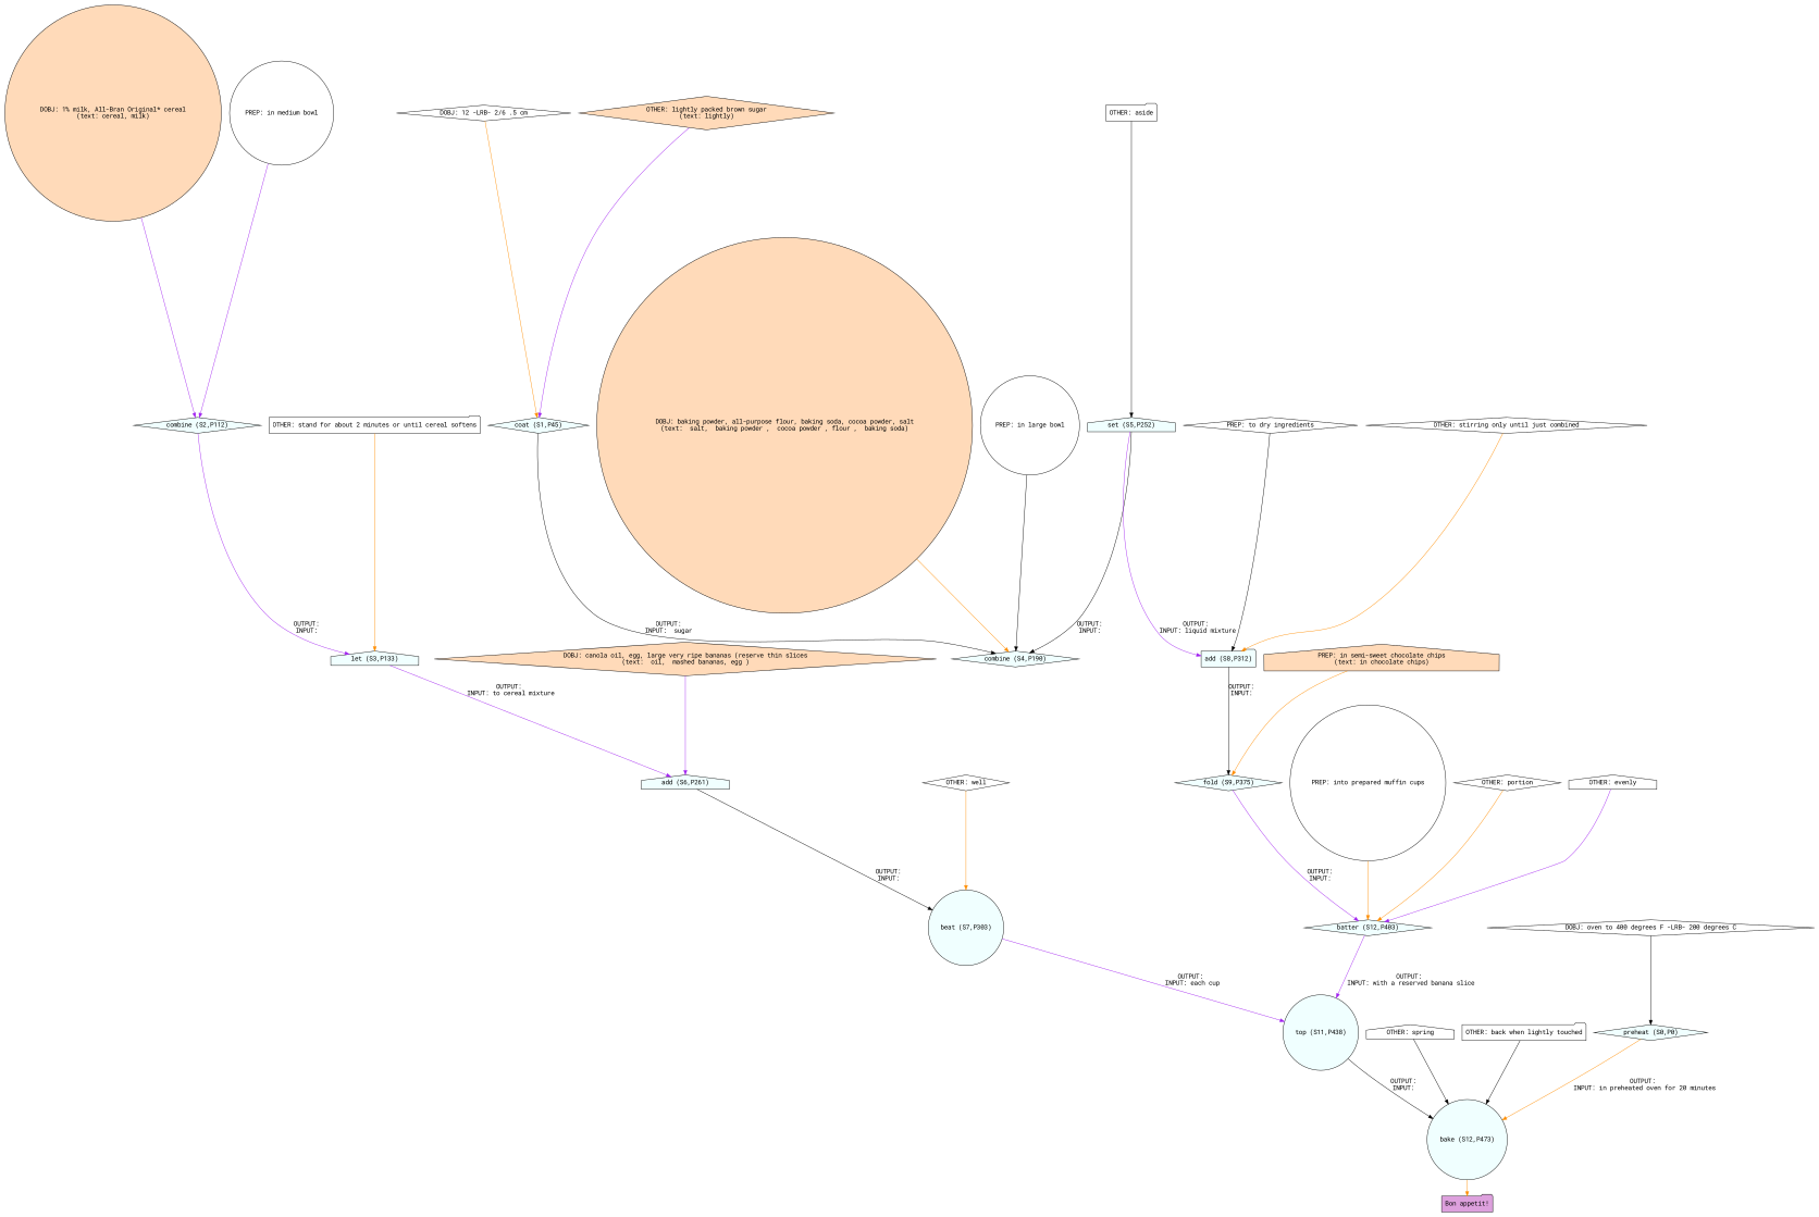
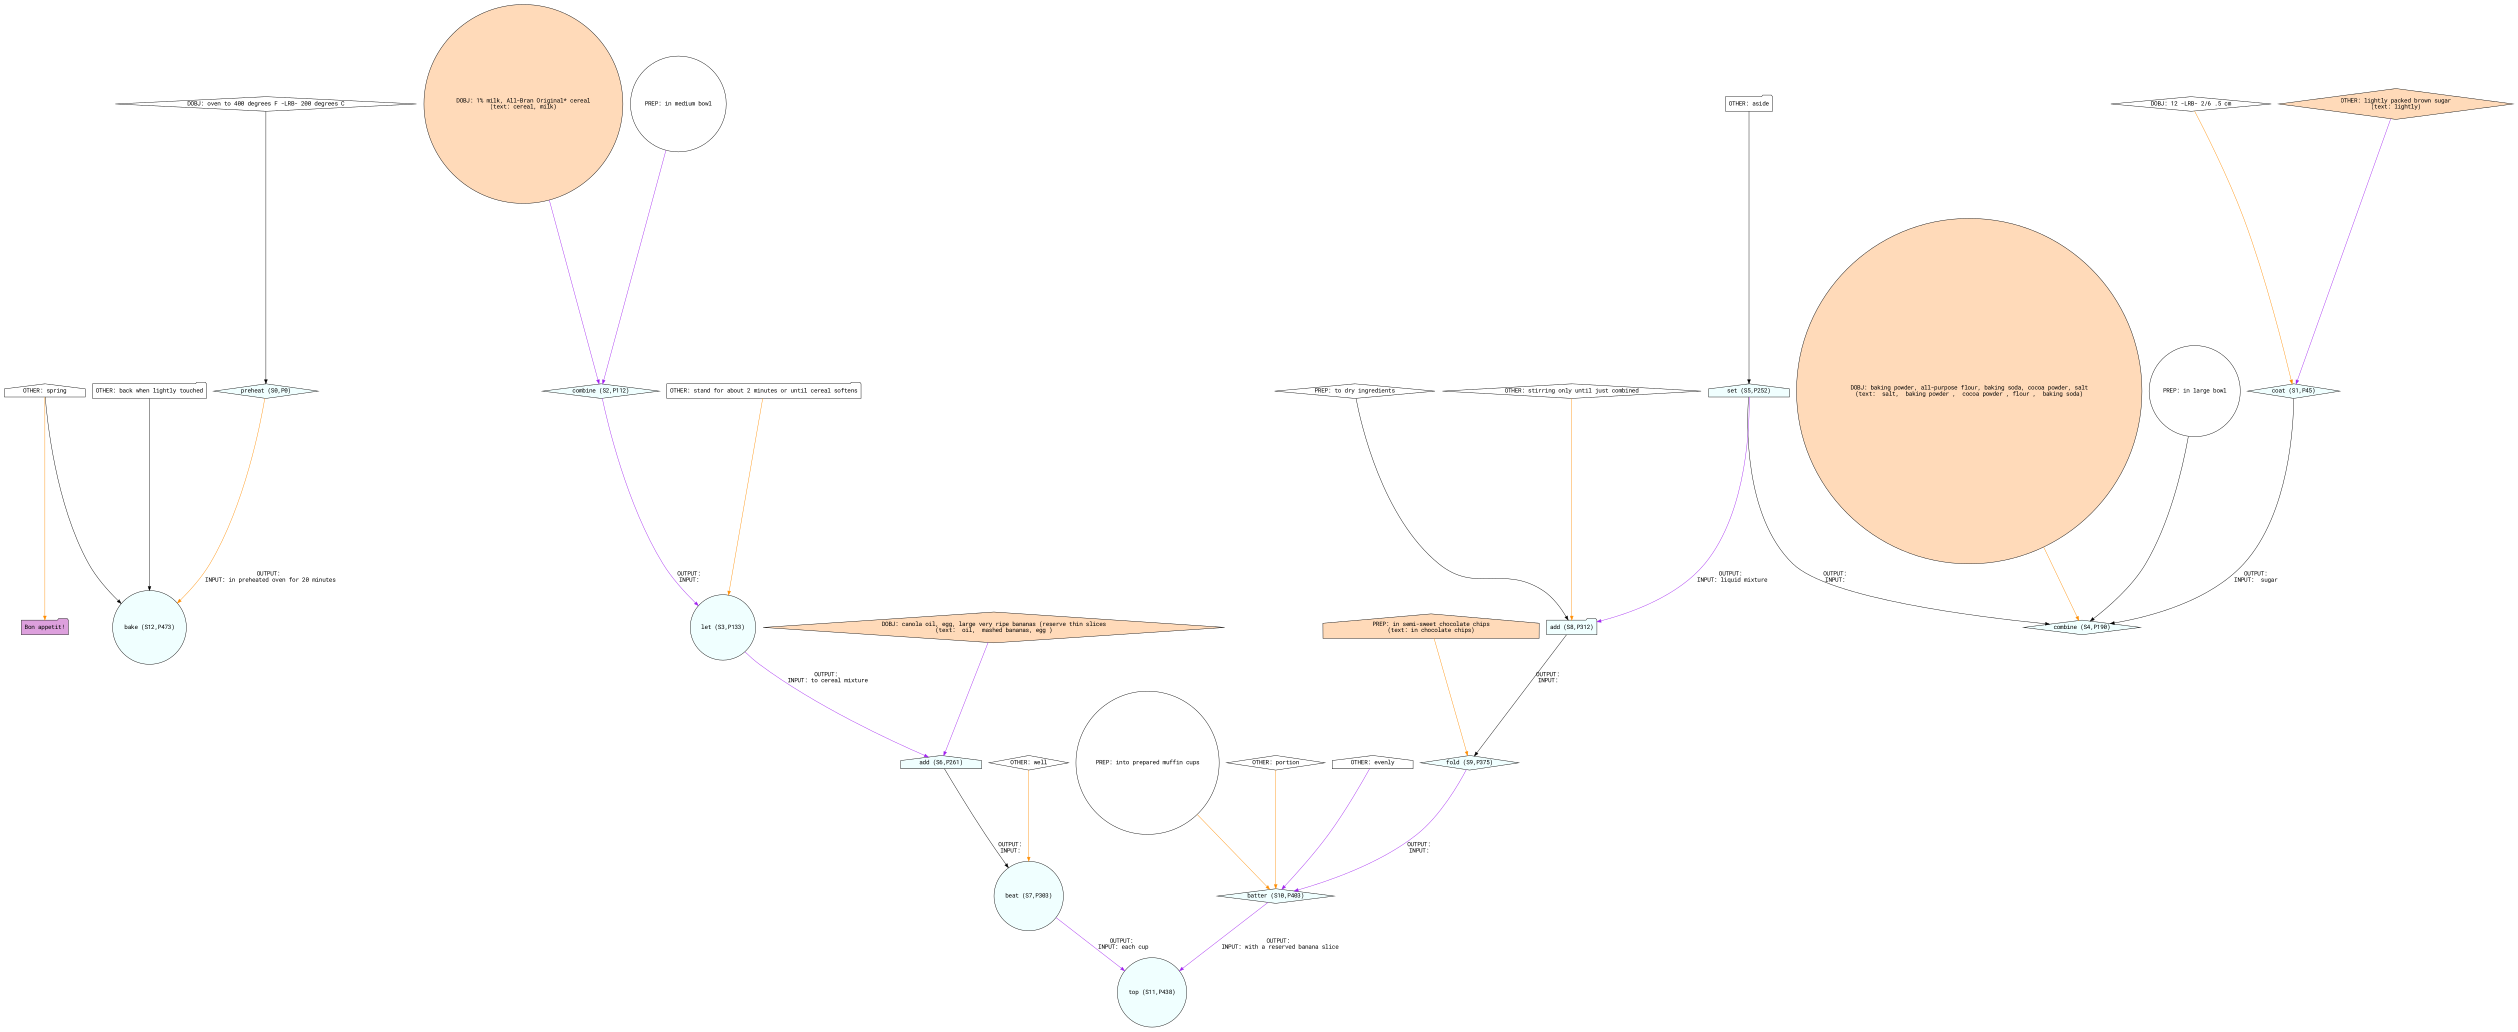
  digraph {
    fontname="Roboto Mono"
    node [fillcolor=white fontname="Roboto Mono" shape=diamond style=filled]
    edge [color=black fontname="Roboto Mono"]
    n1 [fillcolor=azure label="preheat (S0,P0)"]
    n2 [fillcolor=azure label="bake (S12,P473)" shape=circle]
    n3 [fillcolor=plum label="Bon appetit!" shape=folder]
    n4 [fillcolor=azure label="coat (S1,P45)"]
    n5 [fillcolor=azure label="combine (S4,P190)"]
    n6 [fillcolor=azure label="combine (S2,P112)"]
-   n7 [fillcolor=azure label="let (S3,P133)" shape=house]
+   n7 [fillcolor=azure label="let (S3,P133)" shape=circle]
    n8 [fillcolor=azure label="add (S6,P261)" shape=house]
    n9 [fillcolor=azure label="beat (S7,P303)" shape=circle]
    n10 [fillcolor=azure label="set (S5,P252)" shape=house]
    n11 [fillcolor=azure label="add (S8,P312)" shape=folder]
    n12 [fillcolor=azure label="fold (S9,P375)"]
    n13 [fillcolor=azure label="top (S11,P438)" shape=circle]
-   n14 [fillcolor=azure label="batter (S12,P403)"]
+   n14 [fillcolor=azure label="batter (S10,P403)"]
    n15 [fillcolor=peachpuff label="DOBJ: 1% milk, All-Bran Original* cereal\n(text: cereal, milk)" shape=circle]
    n16 [label="PREP: in medium bowl" shape=circle]
    n17 [label="DOBJ: 12 -LRB- 2/6 .5 cm"]
    n18 [fillcolor=peachpuff label="OTHER: lightly packed brown sugar\n(text: lightly)"]
    n19 [label="DOBJ: oven to 400 degrees F -LRB- 200 degrees C"]
    n20 [label="OTHER: stand for about 2 minutes or until cereal softens" shape=folder]
    n21 [fillcolor=peachpuff label="DOBJ: baking powder, all-purpose flour, baking soda, cocoa powder, salt\n(text:  salt,  baking powder ,  cocoa powder , flour ,  baking soda)" shape=circle]
    n22 [label="PREP: in large bowl" shape=circle]
    n23 [label="OTHER: aside" shape=folder]
    n24 [fillcolor=peachpuff label="DOBJ: canola oil, egg, large very ripe bananas (reserve thin slices\n(text:  oil,  mashed bananas, egg )"]
    n25 [label="OTHER: well"]
    n26 [label="PREP: to dry ingredients"]
    n27 [label="OTHER: stirring only until just combined"]
    n28 [fillcolor=peachpuff label="PREP: in semi-sweet chocolate chips\n(text: in chocolate chips)" shape=house]
    n29 [label="PREP: into prepared muffin cups" shape=circle]
    n30 [label="OTHER: portion"]
    n31 [label="OTHER: evenly" shape=house]
    n32 [label="OTHER: spring" shape=house]
    n33 [label="OTHER: back when lightly touched" shape=folder]
    n1 -> n2 [color=darkorange label="OUTPUT: \nINPUT: in preheated oven for 20 minutes"]
-   n2 -> n3 [color=darkorange]
+   n32 -> n3 [color=darkorange]
    n4 -> n5 [label="OUTPUT: \nINPUT:  sugar "]
    n6 -> n7 [color=purple label="OUTPUT: \nINPUT: "]
    n7 -> n8 [color=purple label="OUTPUT: \nINPUT: to cereal mixture"]
    n8 -> n9 [label="OUTPUT: \nINPUT: "]
    n9 -> n13 [color=purple label="OUTPUT: \nINPUT: each cup"]
    n10 -> n5 [label="OUTPUT: \nINPUT: "]
    n10 -> n11 [color=purple label="OUTPUT: \nINPUT: liquid mixture"]
    n11 -> n12 [label="OUTPUT: \nINPUT: "]
    n12 -> n14 [color=purple label="OUTPUT: \nINPUT: "]
-   n13 -> n2 [label="OUTPUT: \nINPUT: "]
    n14 -> n13 [color=purple label="OUTPUT: \nINPUT: with a reserved banana slice"]
    n15 -> n6 [color=purple]
    n16 -> n6 [color=purple]
    n17 -> n4 [color=darkorange]
    n18 -> n4 [color=purple]
    n19 -> n1
    n20 -> n7 [color=darkorange]
    n21 -> n5 [color=darkorange]
    n22 -> n5
    n23 -> n10
    n24 -> n8 [color=purple]
    n25 -> n9 [color=darkorange]
    n26 -> n11
    n27 -> n11 [color=darkorange]
    n28 -> n12 [color=darkorange]
    n29 -> n14 [color=darkorange]
    n30 -> n14 [color=darkorange]
    n31 -> n14 [color=purple]
    n32 -> n2
    n33 -> n2
  }
